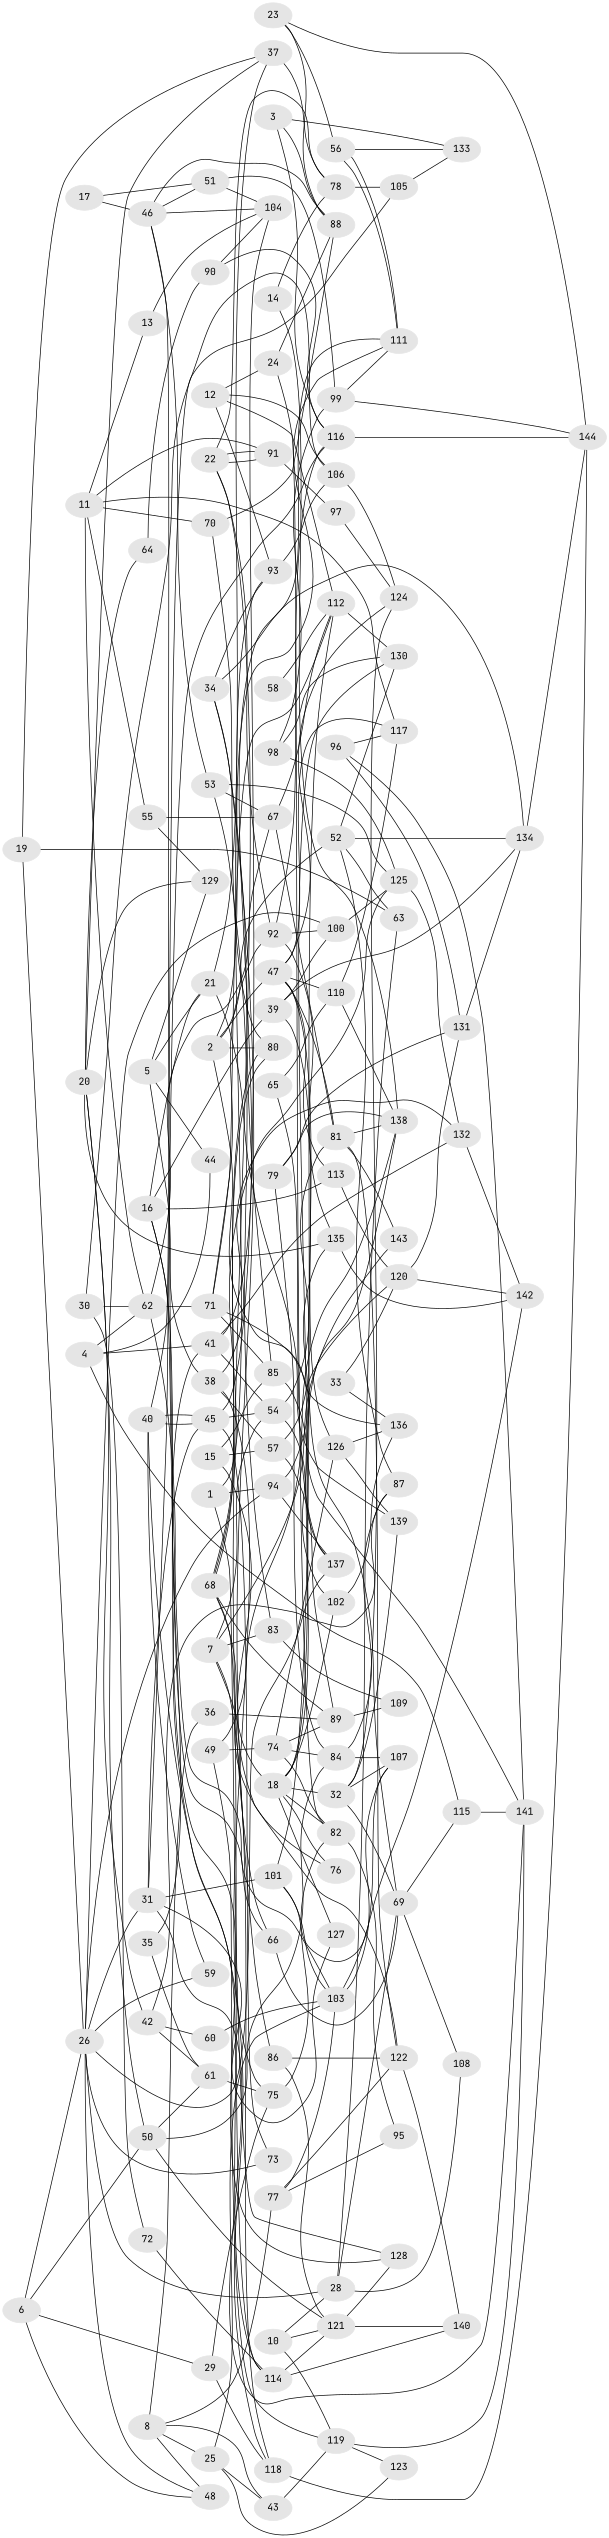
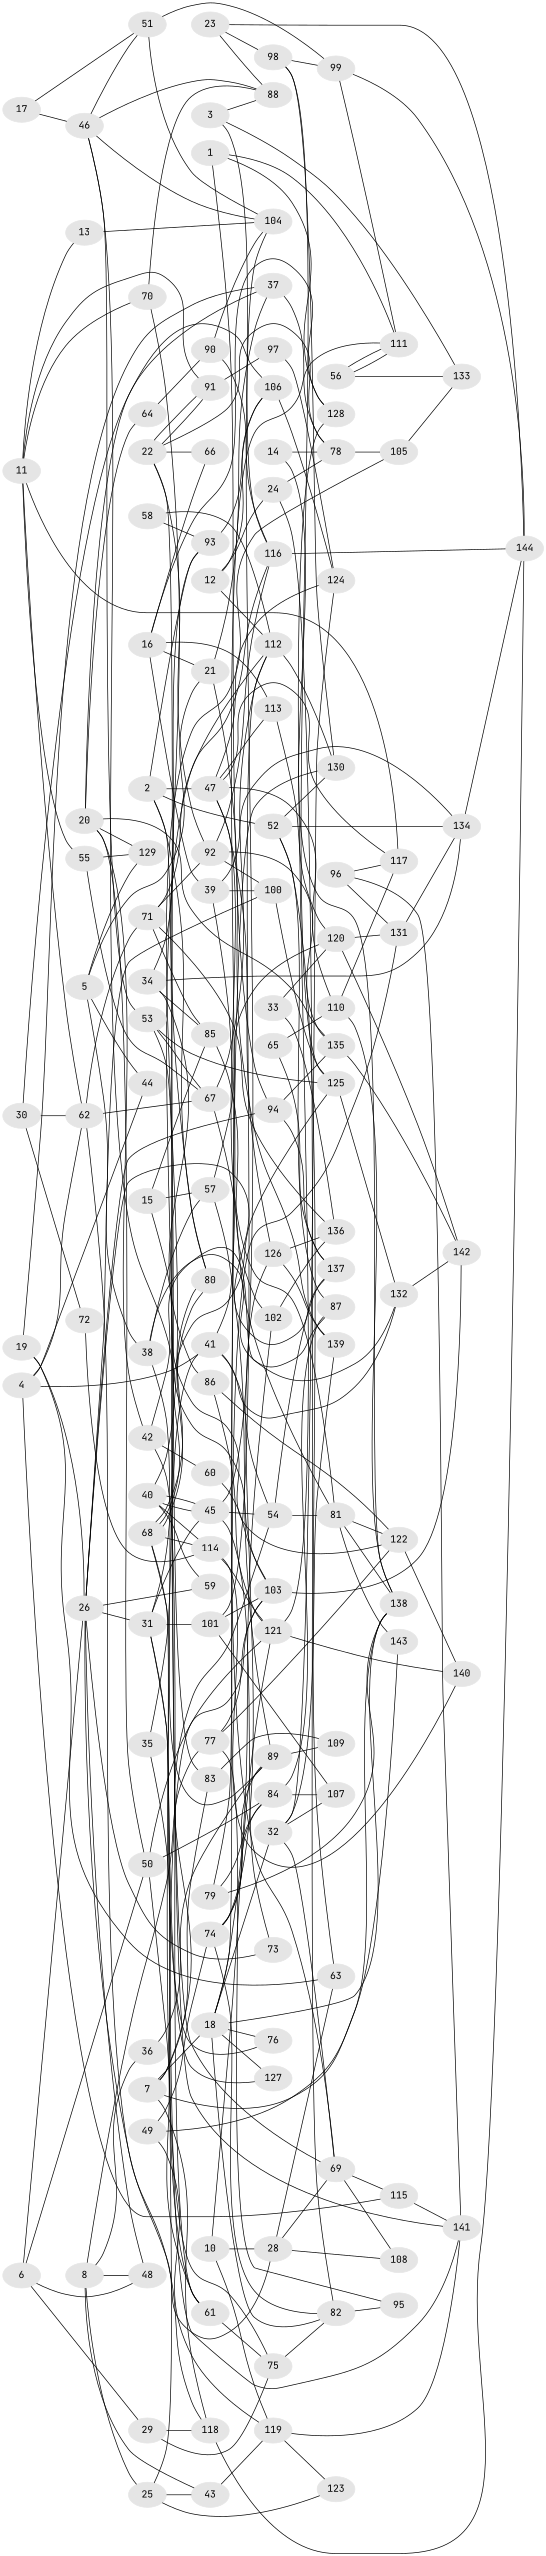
  graph {
    fontname="JetBrains Mono"
    rankdir=LR
    node [color=gray90 fontname="JetBrains Mono" style=filled]
    edge [fontname="JetBrains Mono"]
    1
    94
    111
    128
    135
    137
    2
    47
    52
    80
    93
    141
    117
    113
    124
    81
    110
    126
    130
    63
    134
    87
    106
    3
    88
    116
    133
    144
    4
    41
    44
    62
    115
    54
    132
    118
    67
    71
    5
    21
    38
    129
    37
    139
    57
    75
    6
    26
    29
    48
    50
    28
    31
    59
    73
    100
    121
    61
    84
    7
    18
    83
    143
    138
    32
    76
    82
    102
    127
    109
    8
    25
    36
    43
    77
    103
    123
    89
    119
    122
    95
    56
    60
    10
    69
    108
    140
    11
    13
    55
    70
    91
    104
    97
    12
    24
    112
    14
    78
    105
    15
    85
    120
    16
    39
    66
    17
    46
    51
    53
    99
    107
    136
    19
    20
    42
    64
    90
    142
    22
    92
    23
    98
    125
    45
    101
    30
    72
    114
    33
    131
    34
    86
    35
    40
    49
    74
    58
    65
    68
    79
    96
    1 -- 94
    1 -- 111
    1 -- 128
    94 -- 135
    94 -- 137
    135 -- 142
    2 -- 47
    2 -- 52
    2 -- 80
    2 -- 93
    2 -- 141
    47 -- 117
    47 -- 113
    47 -- 124
    47 -- 81
    47 -- 110
    47 -- 126
    52 -- 130
    52 -- 63
    52 -- 134
    52 -- 87
    93 -- 106
    113 -- 120
    81 -- 143
    81 -- 138
    81 -- 122
    110 -- 117
    110 -- 138
    126 -- 139
    126 -- 136
    134 -- 144
    106 -- 124
    3 -- 88
    3 -- 116
    3 -- 133
    116 -- 144
    4 -- 41
    4 -- 44
    4 -- 62
    4 -- 115
    41 -- 111
    41 -- 54
    41 -- 132
    62 -- 118
    62 -- 67
    62 -- 71
    115 -- 141
    54 -- 137
    54 -- 81
    132 -- 142
    118 -- 144
    67 -- 81
    67 -- 112
    71 -- 112
    71 -- 85
    71 -- 136
    71 -- 92
    5 -- 44
    5 -- 21
    5 -- 38
    5 -- 129
    21 -- 37
    21 -- 139
    38 -- 132
    38 -- 57
    38 -- 75
    37 -- 78
    57 -- 89
    57 -- 120
    75 -- 82
    6 -- 26
    6 -- 29
    6 -- 48
    6 -- 50
    26 -- 94
    26 -- 137
    26 -- 48
    26 -- 28
    26 -- 31
    26 -- 59
    26 -- 73
    26 -- 100
    29 -- 118
    29 -- 75
    50 -- 121
    50 -- 61
    50 -- 84
    28 -- 63
    28 -- 69
    28 -- 108
    31 -- 141
    31 -- 116
    31 -- 127
    31 -- 45
    31 -- 101
    100 -- 125
    121 -- 128
    121 -- 140
    61 -- 75
    84 -- 87
    84 -- 107
    7 -- 54
    7 -- 118
    7 -- 18
    7 -- 83
    7 -- 143
    18 -- 130
    18 -- 138
    18 -- 32
    18 -- 76
    18 -- 82
    18 -- 102
    18 -- 127
    83 -- 109
    32 -- 124
    32 -- 139
    32 -- 69
    32 -- 107
    82 -- 95
    102 -- 136
    8 -- 48
    8 -- 25
    8 -- 36
    8 -- 43
    8 -- 77
    25 -- 43
    25 -- 103
    25 -- 123
    36 -- 89
    43 -- 119
    77 -- 103
    77 -- 122
    77 -- 95
-   103 -- 107
    103 -- 142
    89 -- 109
    119 -- 141
    119 -- 123
    122 -- 140
    56 -- 111
    56 -- 111
    56 -- 133
    60 -- 103
    10 -- 28
    10 -- 121
    10 -- 119
    69 -- 115
    69 -- 108
    11 -- 117
    11 -- 62
    11 -- 13
    11 -- 55
    11 -- 70
    11 -- 91
    13 -- 104
    55 -- 67
    55 -- 129
    70 -- 80
    70 -- 88
    91 -- 97
    97 -- 124
    12 -- 106
    12 -- 24
    12 -- 112
-   24 -- 88
+   24 -- 78
    24 -- 82
    112 -- 130
    14 -- 138
    14 -- 78
    78 -- 105
    105 -- 133
    15 -- 57
    15 -- 122
    15 -- 85
    85 -- 102
    120 -- 142
    120 -- 131
    16 -- 128
    16 -- 113
    16 -- 21
    16 -- 39
    16 -- 66
    39 -- 134
    39 -- 100
    39 -- 69
-   66 -- 69
+   22 -- 69
    17 -- 46
    17 -- 51
    46 -- 88
    46 -- 103
    46 -- 104
    46 -- 51
    46 -- 53
    51 -- 104
    51 -- 99
    53 -- 67
    53 -- 83
    53 -- 125
    99 -- 111
    99 -- 144
    19 -- 63
    19 -- 37
    19 -- 26
    20 -- 135
    20 -- 129
    20 -- 37
    20 -- 50
    20 -- 42
    20 -- 64
    42 -- 87
    42 -- 61
    42 -- 60
    64 -- 90
    90 -- 116
    90 -- 104
    22 -- 91
    22 -- 91
    22 -- 78
    22 -- 66
    22 -- 92
    92 -- 135
    92 -- 116
    92 -- 100
    23 -- 88
    23 -- 144
-   23 -- 56
+   23 -- 98
    98 -- 130
    98 -- 99
    98 -- 125
    125 -- 132
    45 -- 54
    45 -- 73
    45 -- 104
    101 -- 103
    101 -- 112
    101 -- 107
    30 -- 106
    30 -- 62
    30 -- 72
    72 -- 114
    114 -- 121
    114 -- 140
    33 -- 120
    33 -- 136
    131 -- 134
    34 -- 93
    34 -- 134
    34 -- 85
    34 -- 86
    86 -- 121
    86 -- 122
    35 -- 41
    35 -- 61
    40 -- 59
    40 -- 105
    40 -- 45
    40 -- 45
    40 -- 114
    49 -- 138
    49 -- 119
    49 -- 74
    74 -- 126
    74 -- 84
    74 -- 82
    74 -- 89
-   12 -- 93
+   58 -- 93
    58 -- 112
    65 -- 137
    65 -- 110
    68 -- 80
    68 -- 80
    68 -- 76
    68 -- 89
    68 -- 125
    68 -- 114
    79 -- 84
    79 -- 138
    79 -- 131
    96 -- 141
    96 -- 117
    96 -- 131
  }
